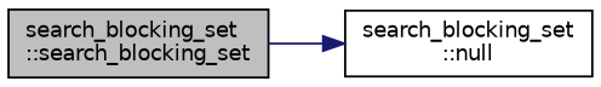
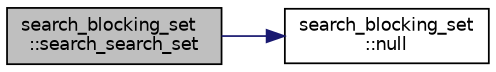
  digraph {
    rankdir=LR
    node [color=black fontname=Helvetica fontsize=10 shape=record style=filled]
-   n1 [fillcolor=grey75 fontcolor=black height=0.2 label="search_blocking_set\l::search_blocking_set" width=0.4]
+   n1 [fillcolor=grey75 fontcolor=black height=0.2 label="search_blocking_set\l::search_search_set" width=0.4]
    n2 [fillcolor=white height=0.2 label="search_blocking_set\l::null" width=0.4]
    n1 -> n2 [color=midnightblue fontname=Helvetica fontsize=10 labelfontname=Helvetica labelfontsize=10 style=solid]
  }
